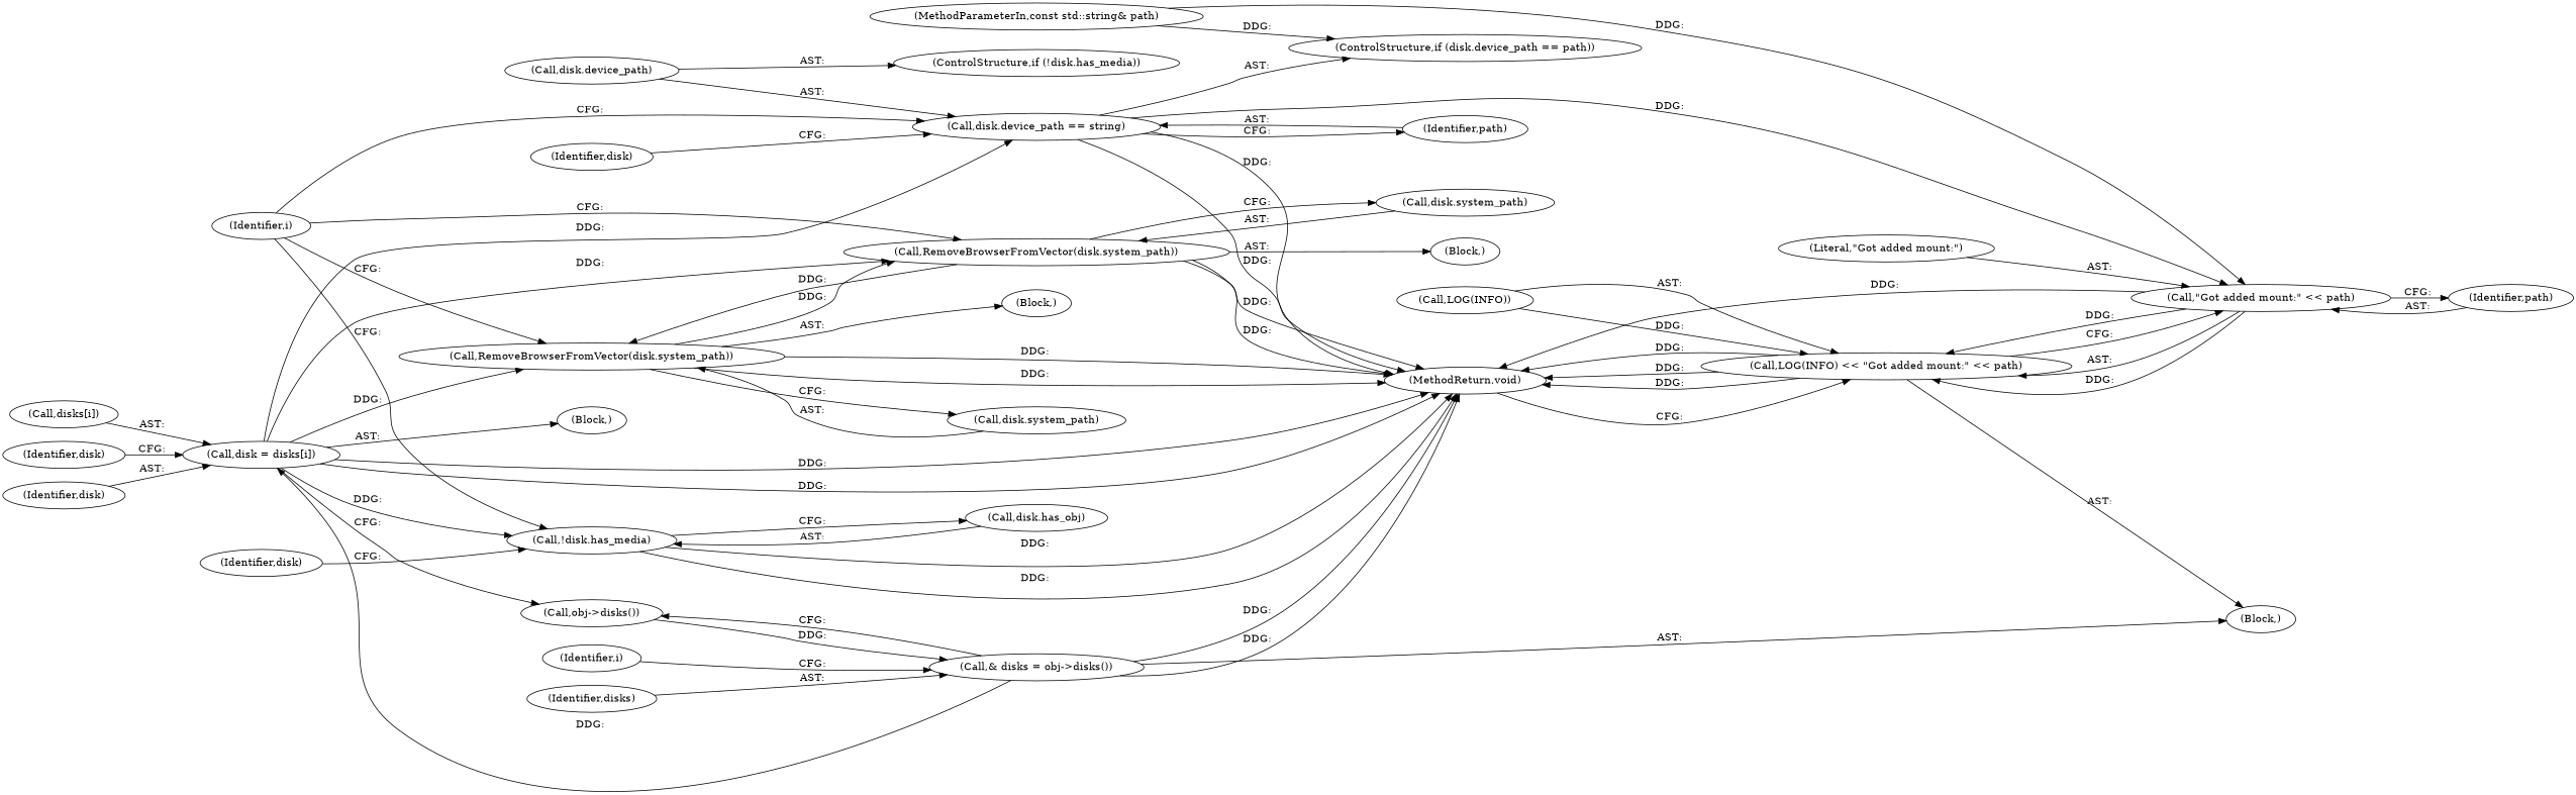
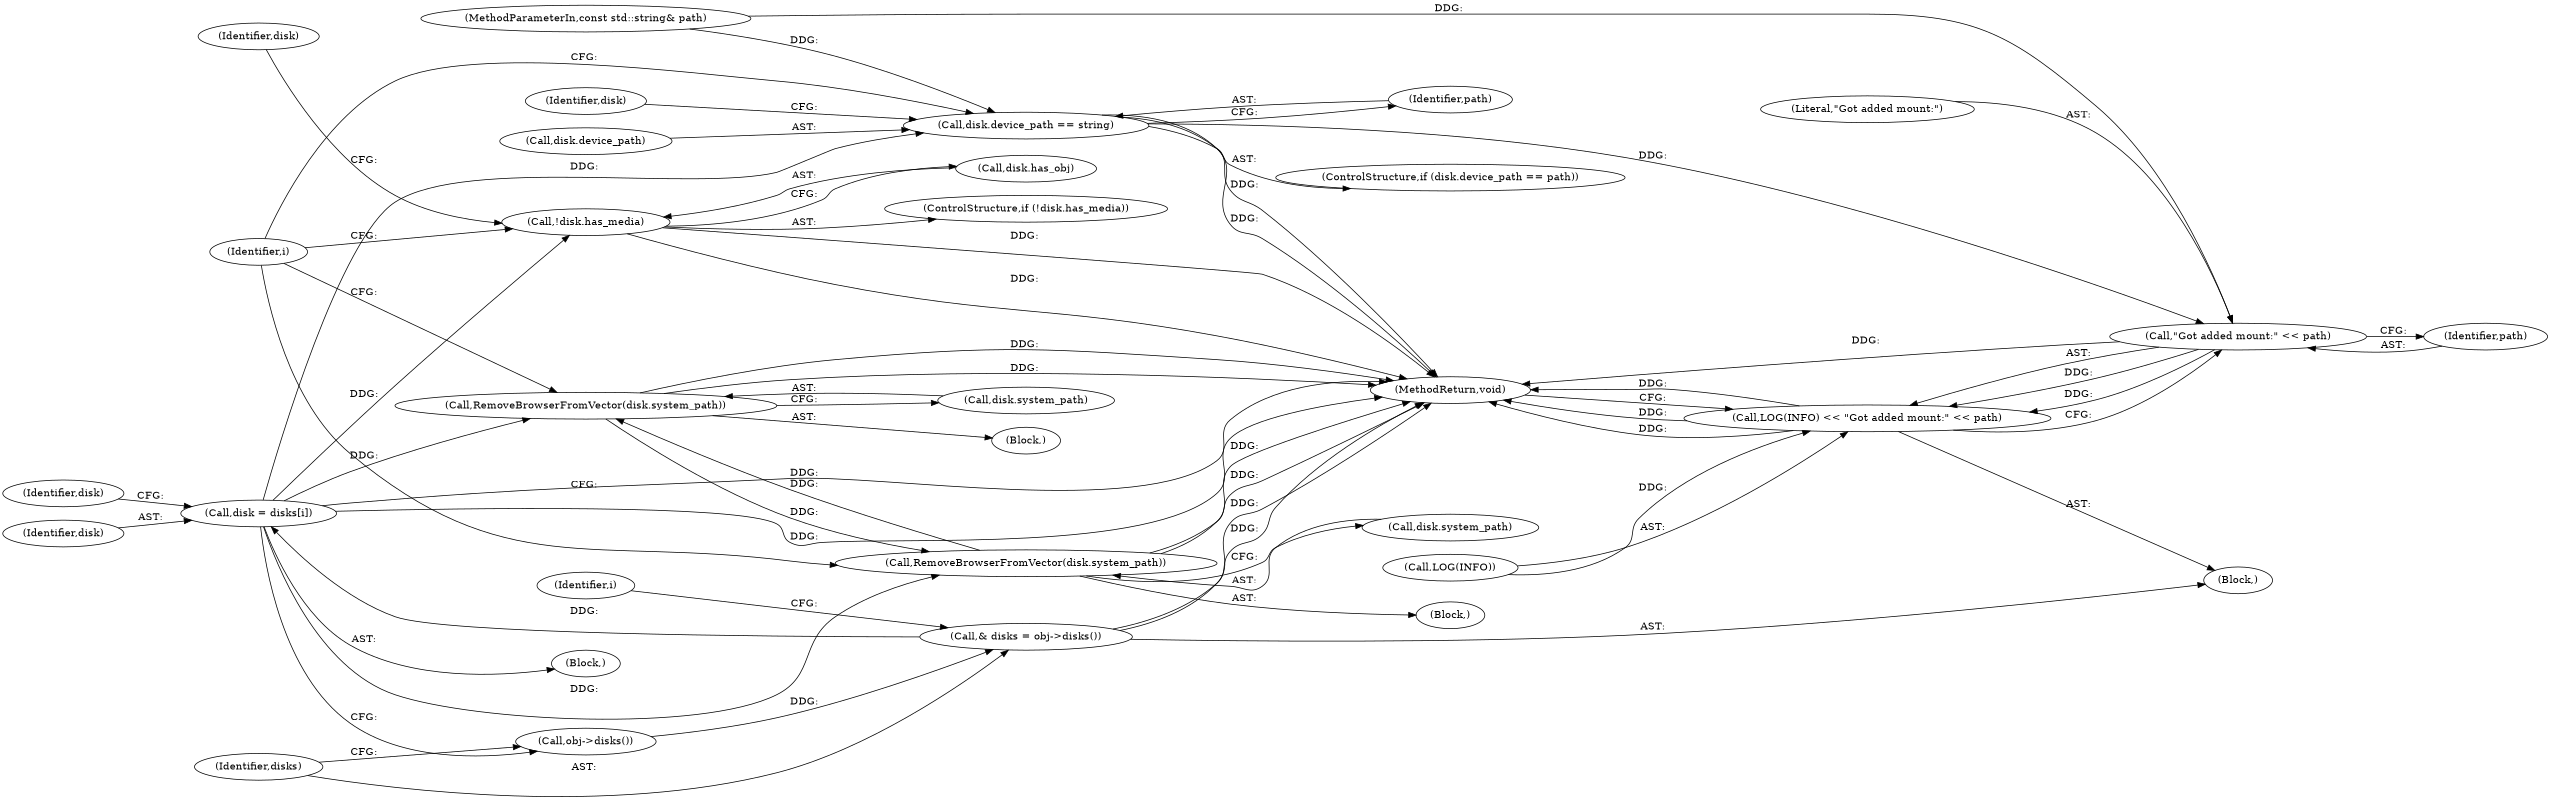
  digraph {
    rankdir=LR
    n1 [label="(Call,disk = disks[i])"]
    n2 [label="(Call,disk.device_path == string)"]
    n3 [label="(Call,!disk.has_media)"]
    n4 [label="(Call,RemoveBrowserFromVector(disk.system_path))"]
    n5 [label="(Call,RemoveBrowserFromVector(disk.system_path))"]
    n6 [label="(MethodReturn,void)"]
    n7 [label="(Block,)"]
    n8 [label="(Call,obj->disks())"]
    n9 [label="(Call,\"Got added mount:\" << path)"]
    n10 [label="(Identifier,path)"]
    n11 [label="(ControlStructure,if (disk.device_path == path))"]
    n12 [label="(Call,disk.has_obj)"]
    n13 [label="(ControlStructure,if (!disk.has_media))"]
    n14 [label="(Call,disk.system_path)"]
    n15 [label="(Block,)"]
    n16 [label="(Call,disk.system_path)"]
    n17 [label="(Block,)"]
    n18 [label="(Call,LOG(INFO) << \"Got added mount:\" << path)"]
-   n19 [label="(Call,disks[i])"]
    n20 [label="(Call,& disks = obj->disks())"]
    n21 [label="(Block,)"]
    n22 [label="(Identifier,path)"]
    n23 [label="(Identifier,i)"]
    n24 [label="(Identifier,disk)"]
    n25 [label="(MethodParameterIn,const std::string& path)"]
    n26 [label="(Identifier,i)"]
    n27 [label="(Identifier,disk)"]
    n28 [label="(Call,LOG(INFO))"]
    n29 [label="(Identifier,disks)"]
    n30 [label="(Call,disk.device_path)"]
    n31 [label="(Identifier,disk)"]
    n32 [label="(Literal,\"Got added mount:\")"]
    n33 [label="(Identifier,disk)"]
    n1 -> n2 [label="DDG: "]
    n1 -> n3 [label="DDG: "]
    n1 -> n4 [label="DDG: "]
    n1 -> n5 [label="DDG: "]
    n1 -> n6 [label="DDG: "]
    n1 -> n6 [label="DDG: "]
    n1 -> n7 [label="AST: "]
    n1 -> n8 [label="CFG: "]
    n2 -> n6 [label="DDG: "]
    n2 -> n6 [label="DDG: "]
    n2 -> n9 [label="DDG: "]
    n2 -> n10 [label="CFG: "]
    n2 -> n11 [label="AST: "]
    n3 -> n6 [label="DDG: "]
    n3 -> n6 [label="DDG: "]
    n3 -> n12 [label="CFG: "]
-   n30 -> n13 [label="AST: "]
+   n3 -> n13 [label="AST: "]
    n4 -> n5 [label="DDG: "]
    n4 -> n6 [label="DDG: "]
    n4 -> n6 [label="DDG: "]
    n4 -> n14 [label="CFG: "]
    n4 -> n15 [label="AST: "]
    n5 -> n4 [label="DDG: "]
    n5 -> n6 [label="DDG: "]
    n5 -> n6 [label="DDG: "]
    n5 -> n16 [label="CFG: "]
    n5 -> n17 [label="AST: "]
    n6 -> n18 [label="CFG: "]
    n8 -> n20 [label="DDG: "]
    n9 -> n6 [label="DDG: "]
    n9 -> n18 [label="AST: "]
    n9 -> n18 [label="DDG: "]
    n9 -> n18 [label="DDG: "]
    n9 -> n22 [label="CFG: "]
    n10 -> n2 [label="AST: "]
    n12 -> n3 [label="AST: "]
    n14 -> n4 [label="AST: "]
    n16 -> n5 [label="AST: "]
    n18 -> n6 [label="DDG: "]
    n18 -> n6 [label="DDG: "]
    n18 -> n6 [label="DDG: "]
    n18 -> n9 [label="CFG: "]
    n18 -> n21 [label="AST: "]
-   n19 -> n1 [label="AST: "]
    n20 -> n1 [label="DDG: "]
    n20 -> n6 [label="DDG: "]
    n20 -> n6 [label="DDG: "]
-   n20 -> n8 [label="CFG: "]
+   n29 -> n8 [label="CFG: "]
    n20 -> n21 [label="AST: "]
    n22 -> n9 [label="AST: "]
    n23 -> n20 [label="CFG: "]
    n24 -> n2 [label="CFG: "]
-   n25 -> n11 [label="DDG: "]
+   n25 -> n2 [label="DDG: "]
    n25 -> n9 [label="DDG: "]
    n26 -> n2 [label="CFG: "]
    n26 -> n3 [label="CFG: "]
    n26 -> n4 [label="CFG: "]
    n26 -> n5 [label="CFG: "]
    n27 -> n3 [label="CFG: "]
    n28 -> n18 [label="AST: "]
    n28 -> n18 [label="DDG: "]
    n29 -> n20 [label="AST: "]
    n30 -> n2 [label="AST: "]
    n31 -> n1 [label="CFG: "]
    n32 -> n9 [label="AST: "]
    n33 -> n1 [label="AST: "]
  }
